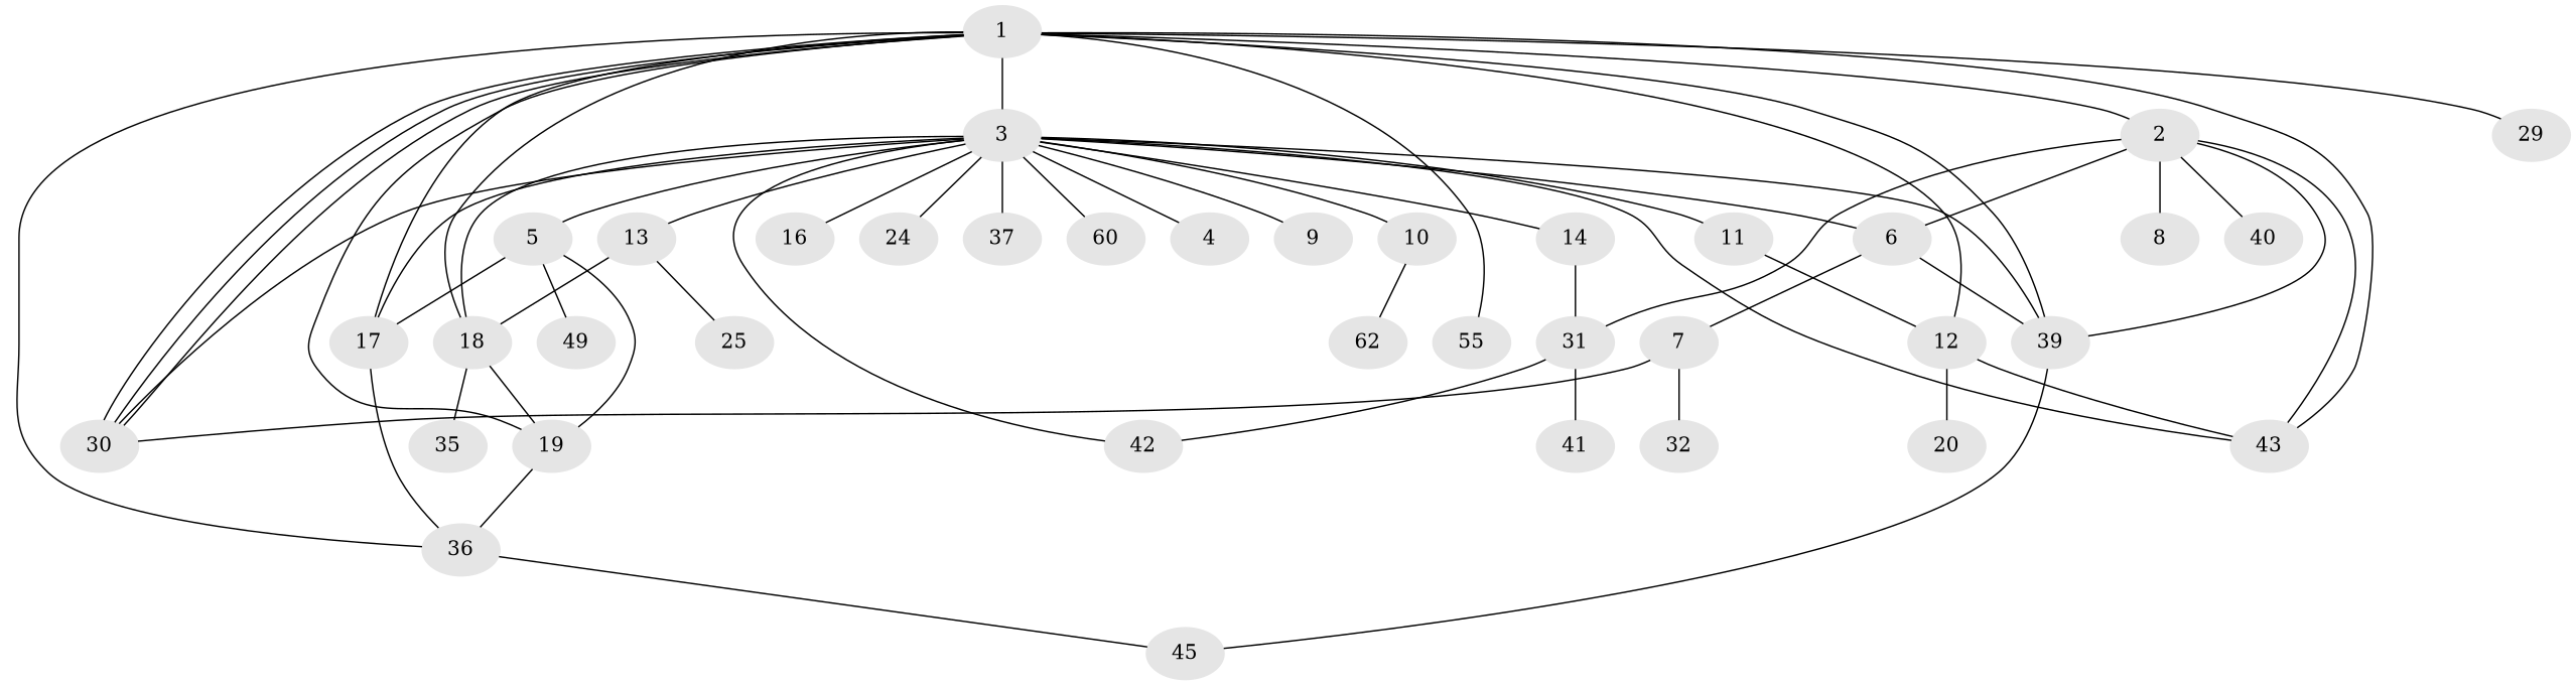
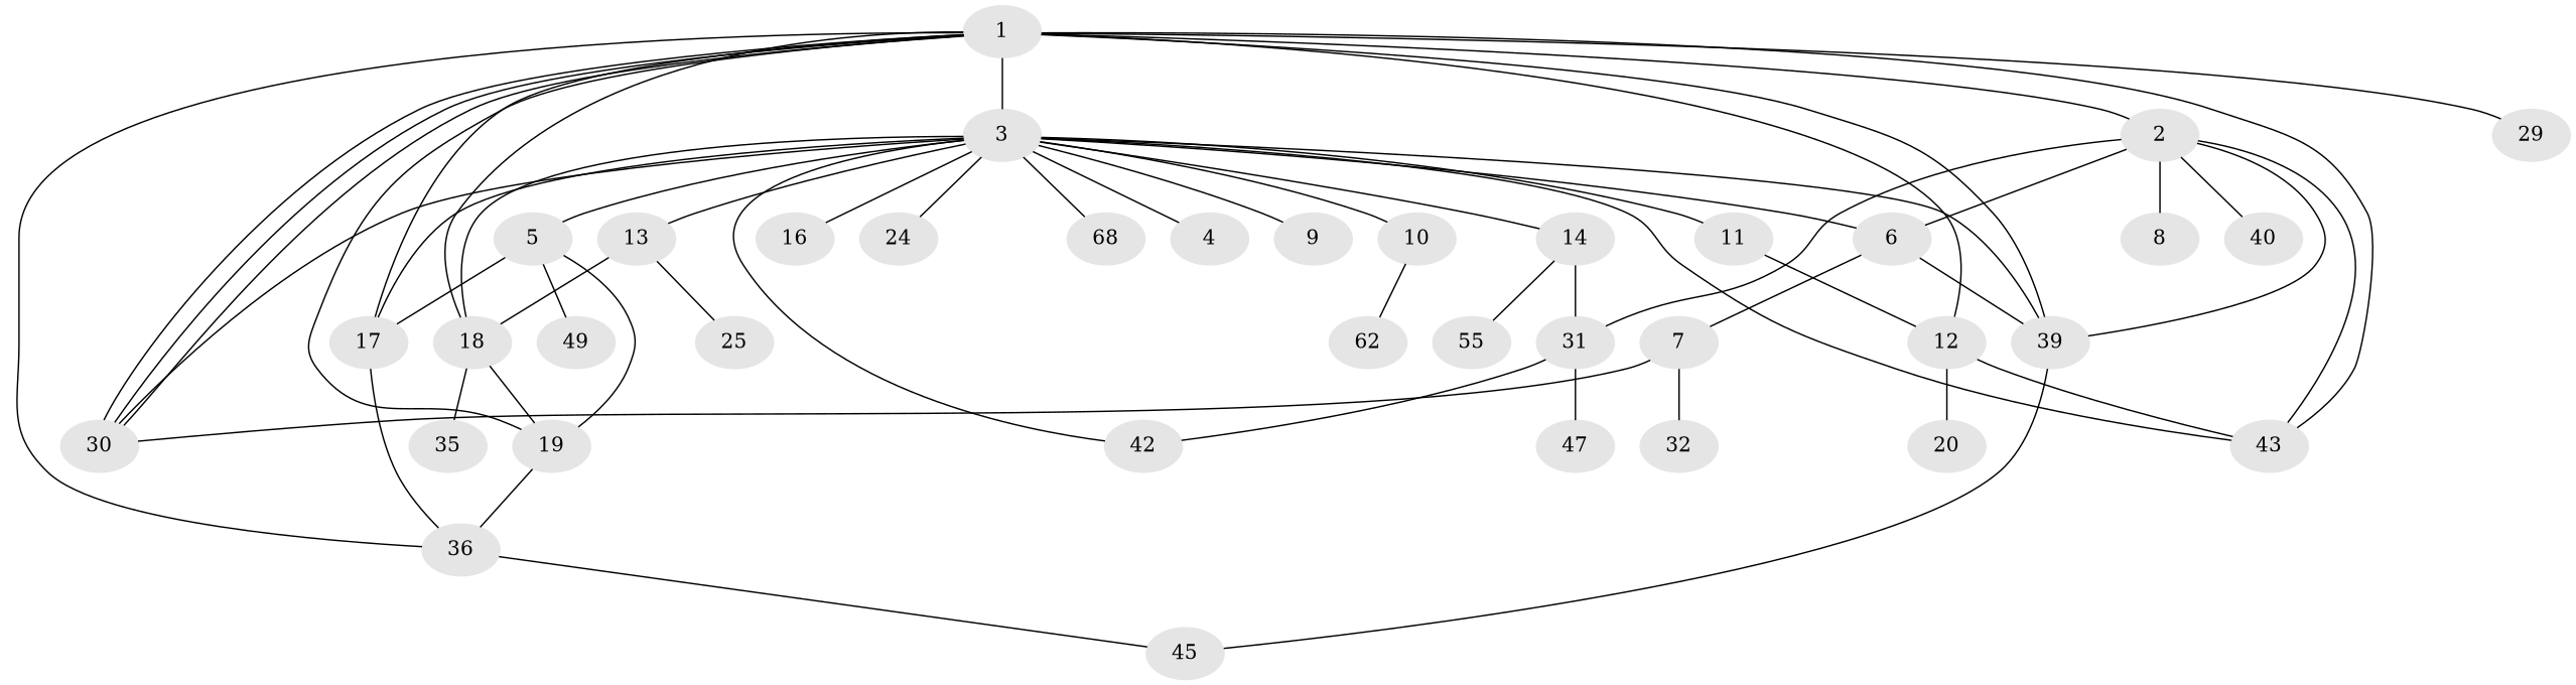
  graph {
    node [color=gray90 style=filled]
    1 [super="+21"]
    2
    3
    12 [super="+38+59+53+33+34"]
    17 [super="+22+27"]
    18 [super="+46"]
    19 [super="+56+26"]
    29
    30 [super="+48"]
    36
    39 [super="+54+51+61"]
    43 [super="+57"]
    55
    6
    8
    31
    40
    4
    5
    9
    10 [super="+23"]
    11
    13 [super="+15"]
    14 [super="+28"]
    16 [super="+63"]
    24
-   37
    42
-   60
+   60 [label=68]
    20
    35
    45 [super="+52"]
    7
-   41
+   41 [label=47]
    49
    62
    25
    32
    1 -- 2 [weight=2]
    1 -- 3 [weight=2]
    1 -- 12
    1 -- 17
    1 -- 18
    1 -- 19
    1 -- 29
    1 -- 30
    1 -- 30
    1 -- 30
    1 -- 36
    1 -- 39
    1 -- 43
-   1 -- 55
+   14 -- 55
    2 -- 39
    2 -- 43
    2 -- 6
    2 -- 8
    2 -- 31
    2 -- 40
    3 -- 17
    3 -- 18
    3 -- 30
    3 -- 39
    3 -- 43
    3 -- 6
    3 -- 4
    3 -- 5
    3 -- 9
    3 -- 10
    3 -- 11
    3 -- 13 [weight=2]
    3 -- 14
    3 -- 16
    3 -- 24
-   3 -- 37
    3 -- 42
    3 -- 60
    12 -- 43
    12 -- 20
    17 -- 36
    18 -- 19
    18 -- 35
    19 -- 36
    36 -- 45
    39 -- 45
    6 -- 39
    6 -- 7
    31 -- 42
    31 -- 41
    5 -- 17
    5 -- 19
    5 -- 49
    10 -- 62
    11 -- 12
    13 -- 18
    13 -- 25
    14 -- 31
    7 -- 30
    7 -- 32
  }
